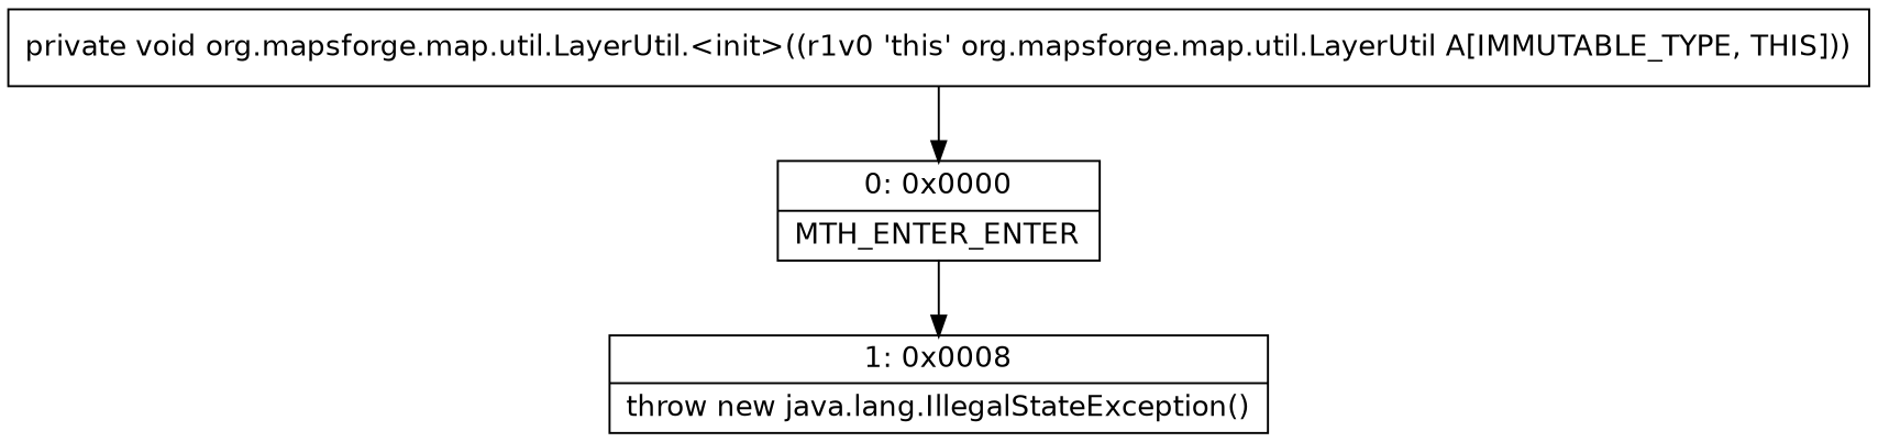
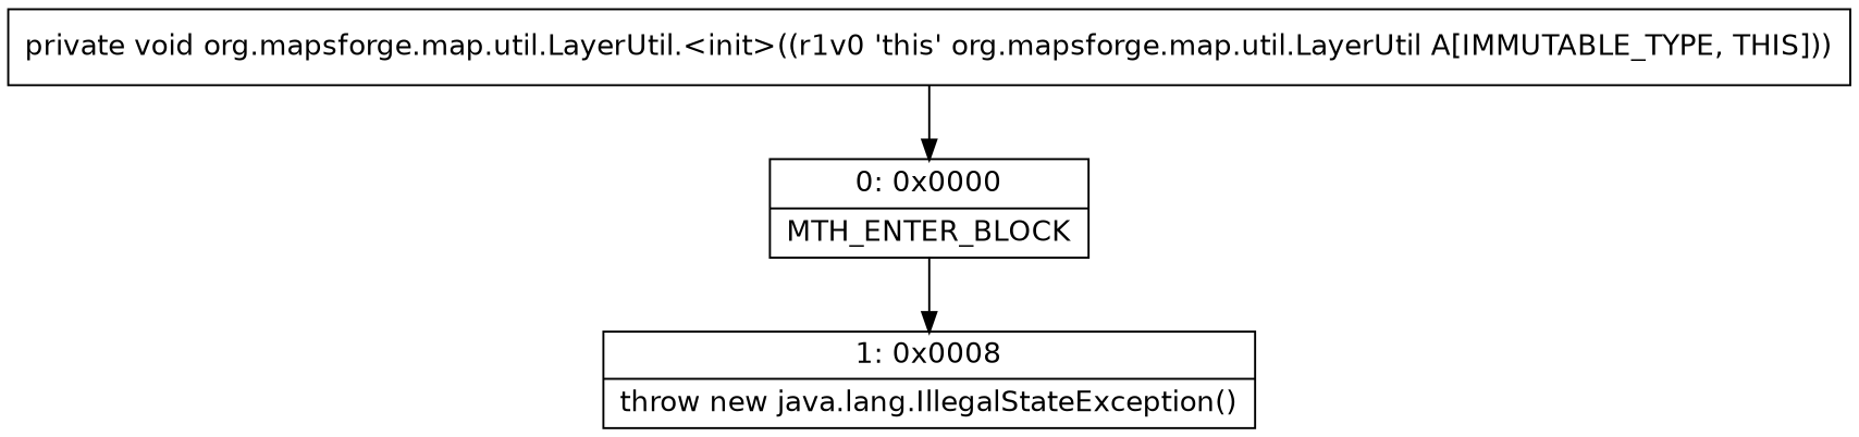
  digraph {
    fontname="DejaVu Sans"
    node [shape=record fontname="DejaVu Sans"]
    edge [fontname="DejaVu Sans"]
-   n1 [label="{0\:\ 0x0000|MTH_ENTER_ENTER\l}"]
+   n1 [label="{0\:\ 0x0000|MTH_ENTER_BLOCK\l}"]
    n2 [label="{1\:\ 0x0008|throw new java.lang.IllegalStateException()\l}"]
    n3 [label="{private void org.mapsforge.map.util.LayerUtil.\<init\>((r1v0 'this' org.mapsforge.map.util.LayerUtil A[IMMUTABLE_TYPE, THIS])) }"]
    n1 -> n2
    n3 -> n1
  }
